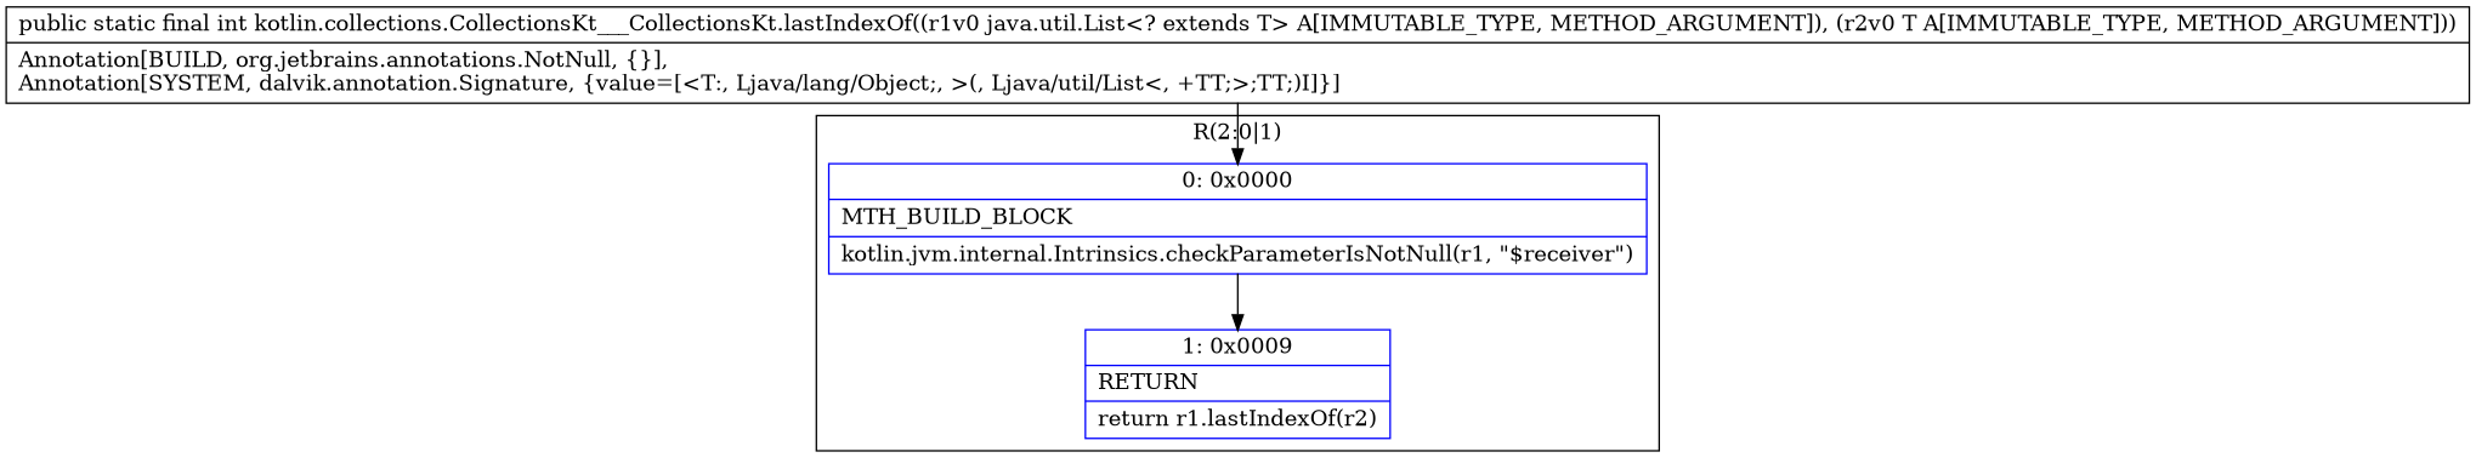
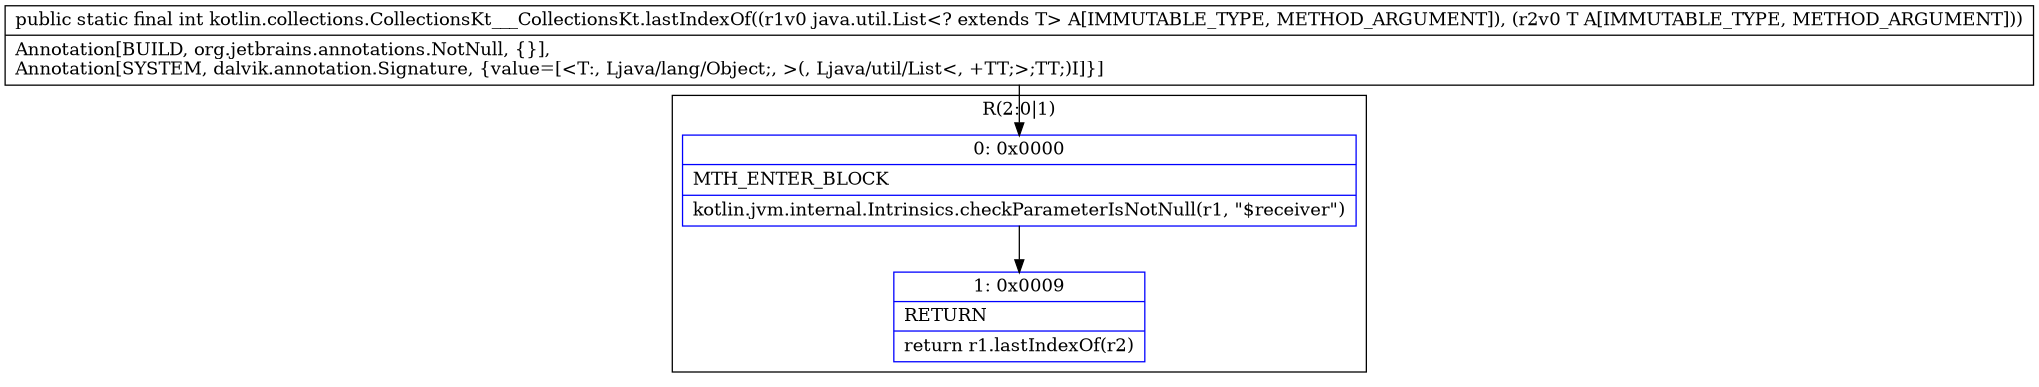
  digraph {
    node [color=blue shape=record]
-   n1 [label="{0\:\ 0x0000|MTH_BUILD_BLOCK\l|kotlin.jvm.internal.Intrinsics.checkParameterIsNotNull(r1, \"$receiver\")\l}"]
+   n1 [label="{0\:\ 0x0000|MTH_ENTER_BLOCK\l|kotlin.jvm.internal.Intrinsics.checkParameterIsNotNull(r1, \"$receiver\")\l}"]
    n2 [label="{1\:\ 0x0009|RETURN\l|return r1.lastIndexOf(r2)\l}"]
    n3 [label="{public static final int kotlin.collections.CollectionsKt___CollectionsKt.lastIndexOf((r1v0 java.util.List\<? extends T\> A[IMMUTABLE_TYPE, METHOD_ARGUMENT]), (r2v0 T A[IMMUTABLE_TYPE, METHOD_ARGUMENT]))  | Annotation[BUILD, org.jetbrains.annotations.NotNull, \{\}], \lAnnotation[SYSTEM, dalvik.annotation.Signature, \{value=[\<T:, Ljava\/lang\/Object;, \>(, Ljava\/util\/List\<, +TT;\>;TT;)I]\}]\l}" color=""]
    subgraph cluster_1 {
      label="R(2:0|1)"
      n1
      n2
    }
    n1 -> n2
    n3 -> n1
  }
